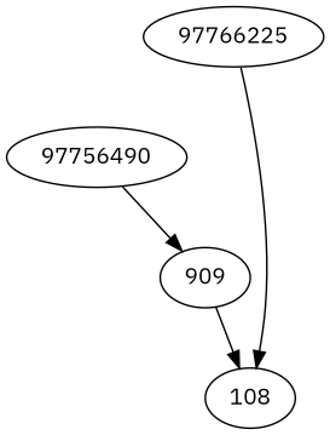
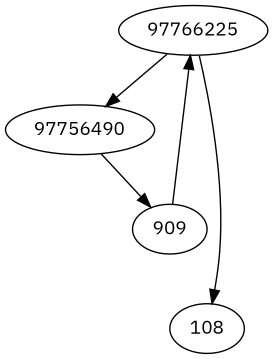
  strict digraph {
    fontname="IBM Plex Sans"
    node [fontname="IBM Plex Sans"]
    edge [fontname="IBM Plex Sans"]
    97766225
    97756490
    108
    n4 [label=909]
+   97766225 -> 97756490
    97766225 -> 108
    97756490 -> n4
-   n4 -> 108
+   n4 -> 97766225
  }
